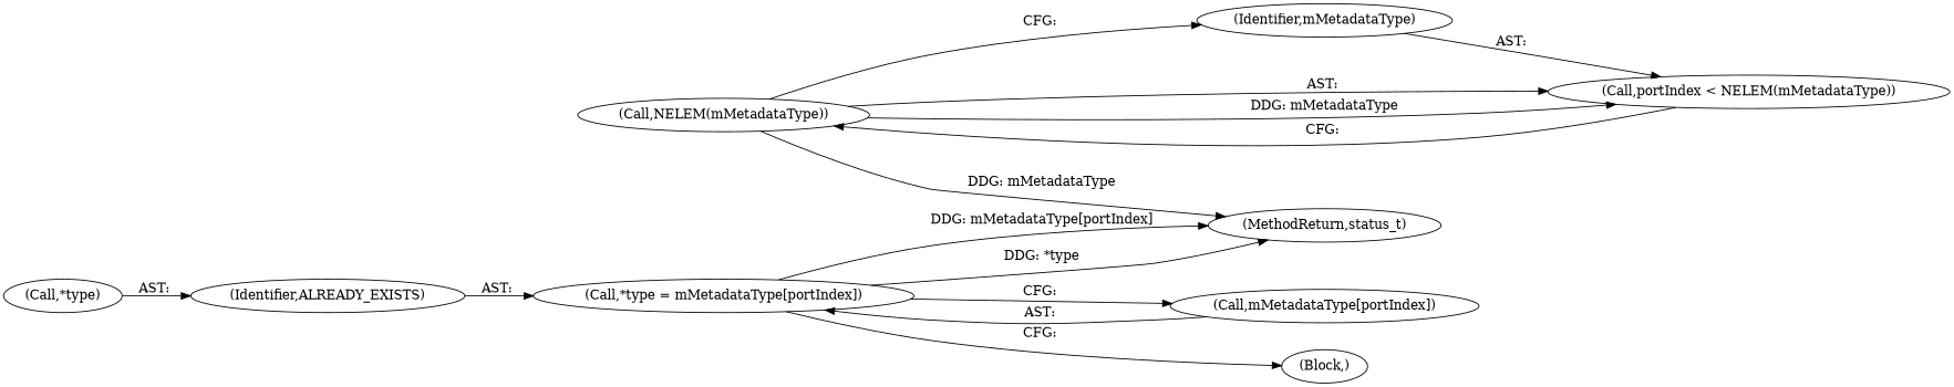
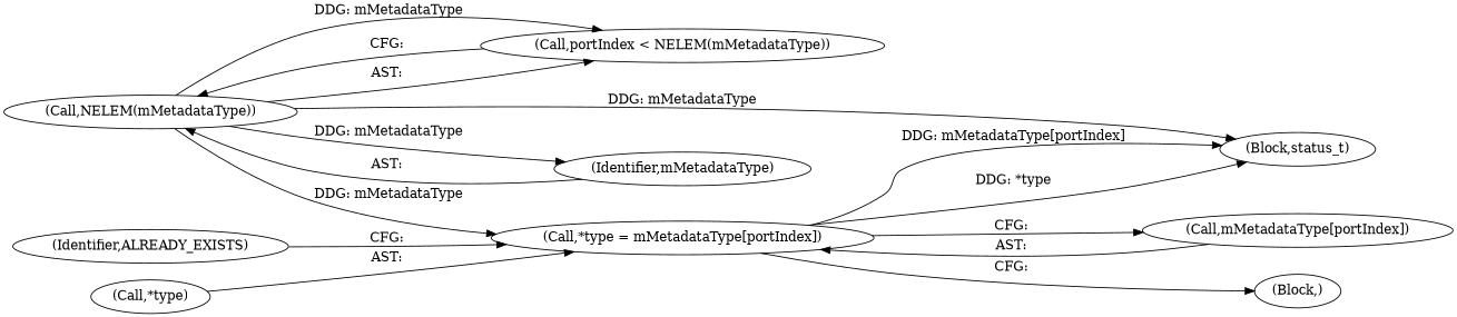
  digraph {
    rankdir=LR
    n1 [label="(Call,*type = mMetadataType[portIndex])"]
-   n2 [label="(MethodReturn,status_t)"]
+   n2 [label="(Block,status_t)"]
    n3 [label="(Call,mMetadataType[portIndex])"]
    n4 [label="(Block,)"]
    n5 [label="(Call,NELEM(mMetadataType))"]
    n6 [label="(Identifier,mMetadataType)"]
    n7 [label="(Call,portIndex < NELEM(mMetadataType))"]
    n8 [label="(Identifier,ALREADY_EXISTS)"]
    n9 [label="(Call,*type)"]
    n1 -> n2 [label="DDG: mMetadataType[portIndex]"]
    n1 -> n2 [label="DDG: *type"]
    n1 -> n3 [label="CFG: "]
    n1 -> n4 [label="CFG: "]
    n3 -> n1 [label="AST: "]
+   n5 -> n1 [label="DDG: mMetadataType"]
    n5 -> n2 [label="DDG: mMetadataType"]
-   n5 -> n6 [label="CFG: "]
+   n5 -> n6 [label="DDG: mMetadataType"]
    n5 -> n7 [label="AST: "]
    n5 -> n7 [label="DDG: mMetadataType"]
-   n6 -> n7 [label="AST: "]
+   n6 -> n5 [label="AST: "]
    n7 -> n5 [label="CFG: "]
-   n8 -> n1 [label="AST: "]
-   n9 -> n8 [label="AST: "]
+   n8 -> n1 [label="CFG: "]
+   n9 -> n1 [label="AST: "]
  }
